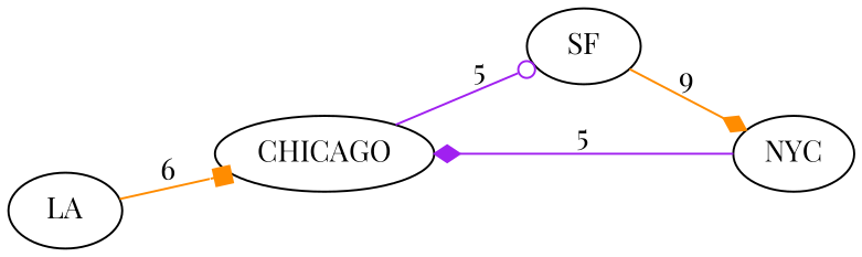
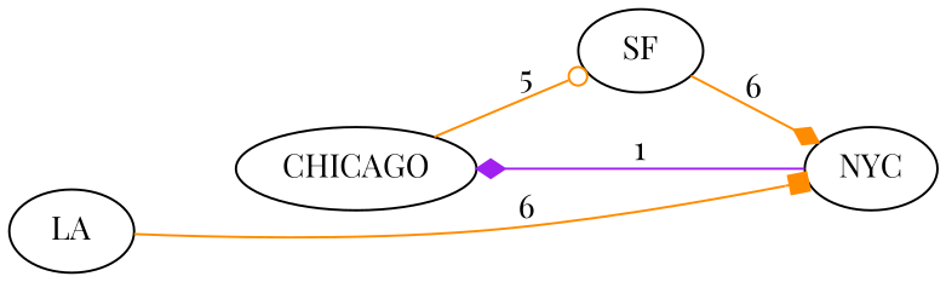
  digraph {
    fontname="Playfair Display"
    rankdir=LR
    node [fontname="Playfair Display"]
    edge [arrowhead=diamond color=purple fontname="Playfair Display" weight=5]
    CHICAGO
    SF
    NYC
    LA
-   CHICAGO -> SF [arrowhead=odot label=5]
-   SF -> NYC [color=darkorange label=9 weight=9]
-   NYC -> CHICAGO [label=5]
-   LA -> CHICAGO [arrowhead=box color=darkorange label=6 weight=6]
+   CHICAGO -> SF [arrowhead=odot color=darkorange label=5]
+   SF -> NYC [color=darkorange label=6 weight=9]
+   NYC -> CHICAGO [label=1]
+   LA -> NYC [arrowhead=box color=darkorange label=6 weight=6]
  }
